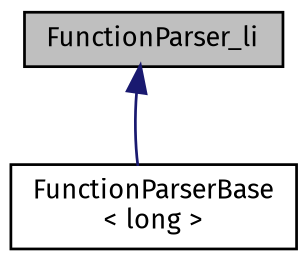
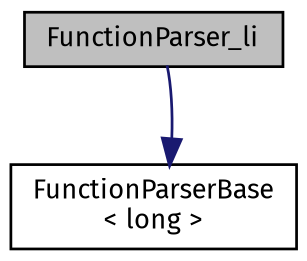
  digraph {
    fontname="Fira Sans"
    node [color=black fontname="Fira Sans" fontsize=10 shape=record style=filled]
    n1 [fillcolor=grey75 fontcolor=black height=0.2 label=FunctionParser_li width=0.4]
    n2 [fillcolor=white height=0.2 label="FunctionParserBase\l\< long \>" width=0.4]
-   n1 -> n2 [color=midnightblue dir=back fontname="Fira Sans" fontsize=10 labelfontname=Helvetica labelfontsize=10 style=solid]
+   n2 -> n1 [color=midnightblue dir=back fontname="Fira Sans" fontsize=10 labelfontname=Helvetica labelfontsize=10 style=solid]
  }
